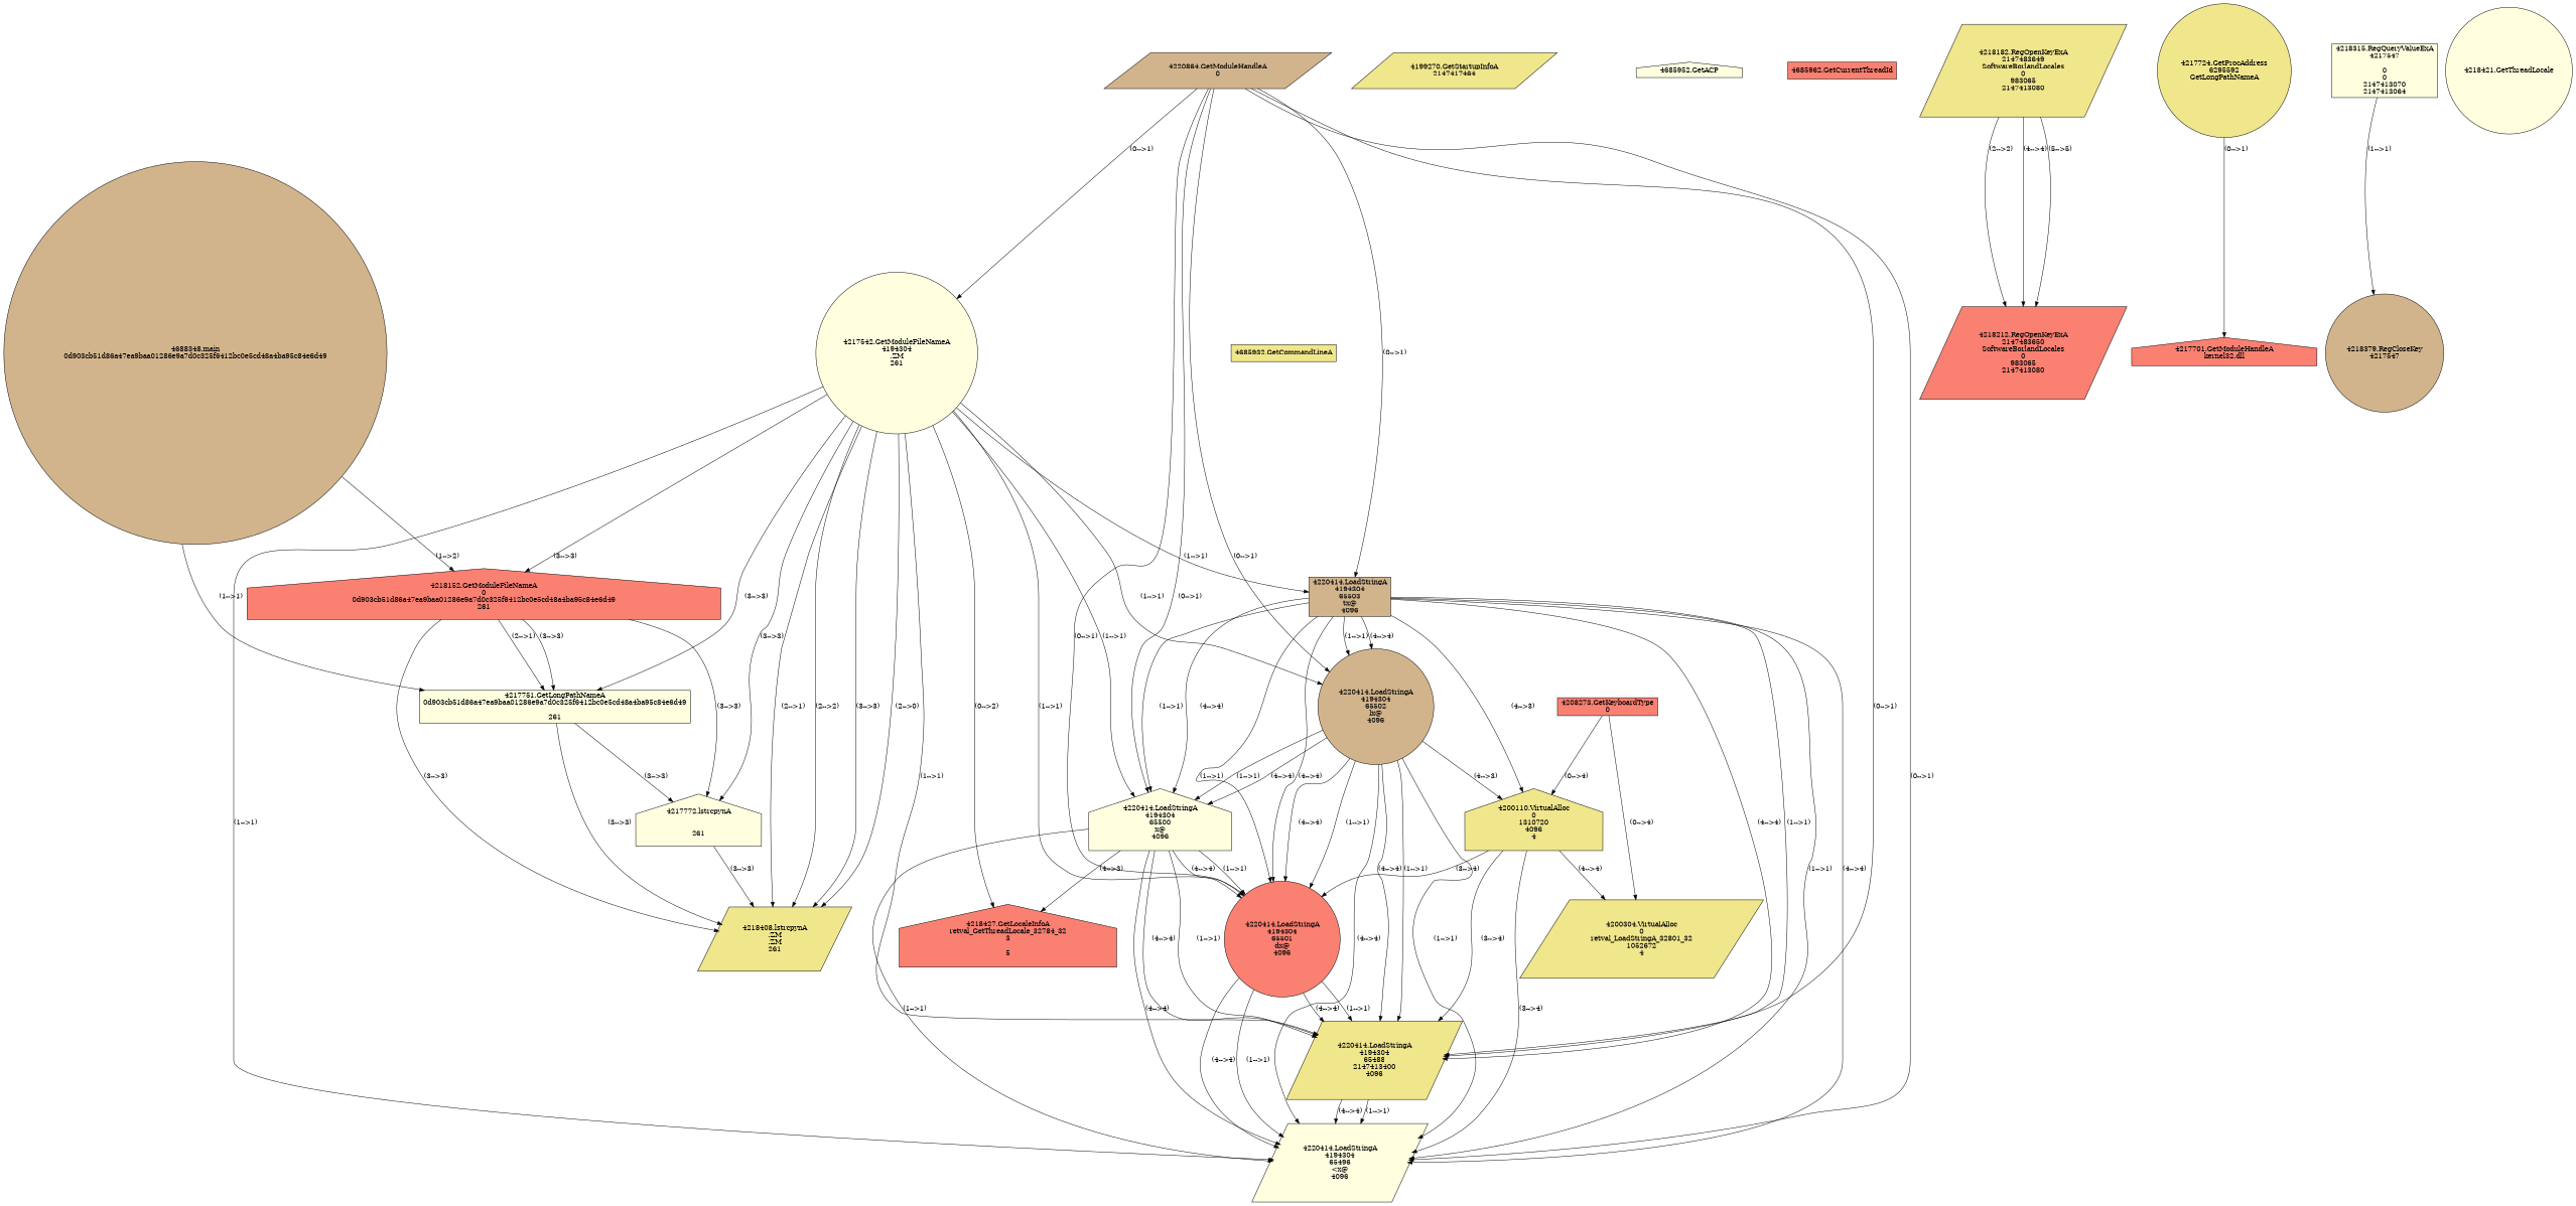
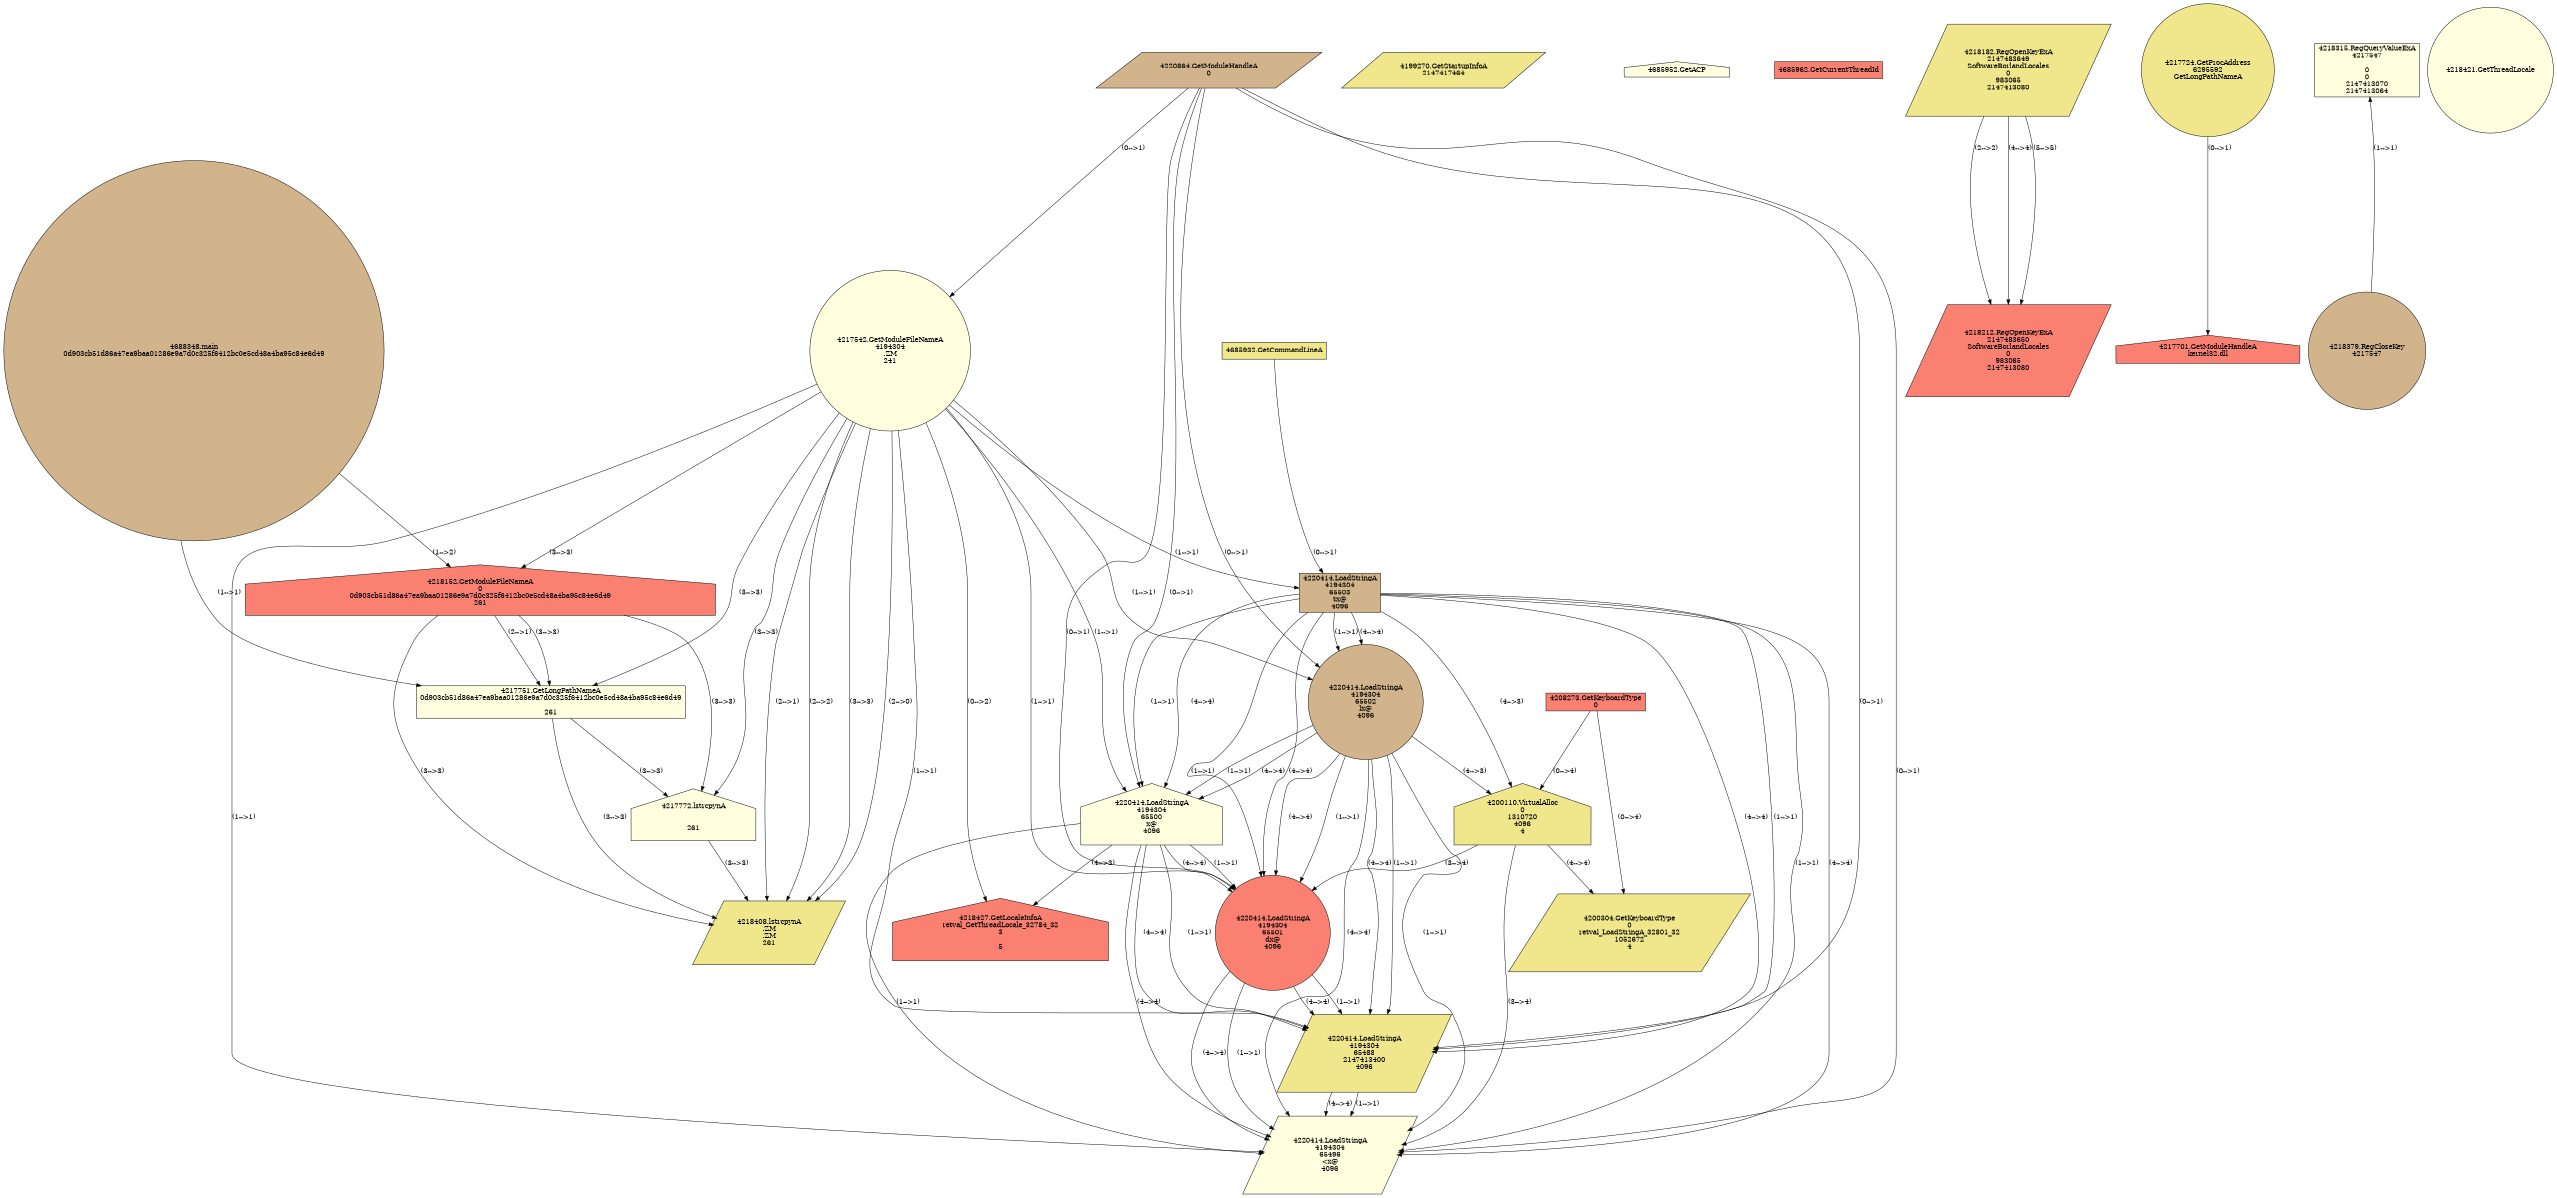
  digraph {
    node [fillcolor=lightyellow shape=parallelogram style=filled]
    n1 [fillcolor=tan label="4688348.main\n0d903cb51d86a47ea9baa01286e9a7d0c325f6412bc0e5cd48a4ba95c84e6d49" shape=circle]
    n2 [fillcolor=salmon label="4218152.GetModuleFileNameA\n0\n0d903cb51d86a47ea9baa01286e9a7d0c325f6412bc0e5cd48a4ba95c84e6d49\n261" shape=house]
    n3 [label="4217751.GetLongPathNameA\n0d903cb51d86a47ea9baa01286e9a7d0c325f6412bc0e5cd48a4ba95c84e6d49\n\n261" shape=box]
    n4 [label="4217772.lstrcpynA\n\n\n261" shape=house]
    n5 [fillcolor=khaki label="4218408.lstrcpynA\n.ZM\n.ZM\n261"]
    n6 [fillcolor=tan label="4220864.GetModuleHandleA\n0"]
-   n7 [label="4217542.GetModuleFileNameA\n4194304\n.ZM\n261" shape=circle]
+   n7 [label="4217542.GetModuleFileNameA\n4194304\n.ZM\n241" shape=circle]
    n8 [fillcolor=tan label="4220414.LoadStringA\n4194304\n65503\ntx@\n4096" shape=box]
    n9 [fillcolor=tan label="4220414.LoadStringA\n4194304\n65502\nlx@\n4096" shape=circle]
    n10 [label="4220414.LoadStringA\n4194304\n65500\n\x@\n4096" shape=house]
    n11 [fillcolor=salmon label="4220414.LoadStringA\n4194304\n65501\ndx@\n4096" shape=circle]
    n12 [fillcolor=khaki label="4220414.LoadStringA\n4194304\n65488\n2147413400\n4096"]
    n13 [label="4220414.LoadStringA\n4194304\n65496\n<x@\n4096"]
    n14 [fillcolor=salmon label="4218427.GetLocaleInfoA\nretval_GetThreadLocale_32784_32\n3\n\n5" shape=house]
    n15 [fillcolor=khaki label="4200110.VirtualAlloc\n0\n1310720\n4096\n4" shape=house]
    n16 [fillcolor=salmon label="4208273.GetKeyboardType\n0" shape=box]
-   n17 [fillcolor=khaki label="4200304.VirtualAlloc\n0\nretval_LoadStringA_32801_32\n1052672\n4"]
+   n17 [fillcolor=khaki label="4200304.GetKeyboardType\n0\nretval_LoadStringA_32801_32\n1052672\n4"]
    n18 [fillcolor=khaki label="4685932.GetCommandLineA\n" shape=box]
    n19 [fillcolor=khaki label="4199270.GetStartupInfoA\n2147417464"]
    n20 [label="4685952.GetACP\n" shape=house]
    n21 [fillcolor=salmon label="4685962.GetCurrentThreadId\n" shape=box]
    n22 [fillcolor=khaki label="4218182.RegOpenKeyExA\n2147483649\nSoftware\Borland\Locales\n0\n983065\n2147413080"]
    n23 [fillcolor=salmon label="4218212.RegOpenKeyExA\n2147483650\nSoftware\Borland\Locales\n0\n983065\n2147413080"]
    n24 [fillcolor=salmon label="4217701.GetModuleHandleA\nkernel32.dll" shape=house]
    n25 [fillcolor=khaki label="4217724.GetProcAddress\n6295592\nGetLongPathNameA" shape=circle]
    n26 [label="4218315.RegQueryValueExA\n4217547\n\n0\n0\n2147413070\n2147413064" shape=box]
    n27 [fillcolor=tan label="4218379.RegCloseKey\n4217547" shape=circle]
    n28 [label="4218421.GetThreadLocale\n" shape=circle]
    n1 -> n2 [label="(1-->2)"]
    n1 -> n3 [label="(1-->1)"]
    n2 -> n3 [label="(2-->1)"]
    n2 -> n3 [label="(3-->3)"]
    n2 -> n4 [label="(3-->3)"]
    n2 -> n5 [label="(3-->3)"]
    n3 -> n4 [label="(3-->3)"]
    n3 -> n5 [label="(3-->3)"]
    n4 -> n5 [label="(3-->3)"]
    n6 -> n7 [label="(0-->1)"]
-   n6 -> n8 [label="(0-->1)"]
+   n18 -> n8 [label="(0-->1)"]
    n6 -> n9 [label="(0-->1)"]
    n6 -> n10 [label="(0-->1)"]
    n6 -> n11 [label="(0-->1)"]
    n6 -> n12 [label="(0-->1)"]
    n6 -> n13 [label="(0-->1)"]
    n7 -> n2 [label="(3-->3)"]
    n7 -> n3 [label="(3-->3)"]
    n7 -> n4 [label="(3-->3)"]
    n7 -> n5 [label="(2-->1)"]
    n7 -> n5 [label="(2-->2)"]
    n7 -> n5 [label="(3-->3)"]
    n7 -> n5 [label="(2-->0)"]
    n7 -> n8 [label="(1-->1)"]
    n7 -> n9 [label="(1-->1)"]
    n7 -> n10 [label="(1-->1)"]
    n7 -> n11 [label="(1-->1)"]
    n7 -> n12 [label="(1-->1)"]
    n7 -> n13 [label="(1-->1)"]
    n7 -> n14 [label="(0-->2)"]
    n8 -> n9 [label="(1-->1)"]
    n8 -> n9 [label="(4-->4)"]
    n8 -> n10 [label="(1-->1)"]
    n8 -> n10 [label="(4-->4)"]
    n8 -> n11 [label="(1-->1)"]
    n8 -> n11 [label="(4-->4)"]
    n8 -> n12 [label="(1-->1)"]
    n8 -> n12 [label="(4-->4)"]
    n8 -> n13 [label="(1-->1)"]
    n8 -> n13 [label="(4-->4)"]
    n8 -> n15 [label="(4-->3)"]
    n9 -> n10 [label="(1-->1)"]
    n9 -> n10 [label="(4-->4)"]
    n9 -> n11 [label="(1-->1)"]
    n9 -> n11 [label="(4-->4)"]
    n9 -> n12 [label="(1-->1)"]
    n9 -> n12 [label="(4-->4)"]
    n9 -> n13 [label="(1-->1)"]
    n9 -> n13 [label="(4-->4)"]
    n9 -> n15 [label="(4-->3)"]
    n10 -> n11 [label="(1-->1)"]
    n10 -> n11 [label="(4-->4)"]
    n10 -> n12 [label="(1-->1)"]
    n10 -> n12 [label="(4-->4)"]
    n10 -> n13 [label="(1-->1)"]
    n10 -> n13 [label="(4-->4)"]
    n10 -> n14 [label="(4-->3)"]
    n11 -> n12 [label="(1-->1)"]
    n11 -> n12 [label="(4-->4)"]
    n11 -> n13 [label="(1-->1)"]
    n11 -> n13 [label="(4-->4)"]
    n12 -> n13 [label="(1-->1)"]
    n12 -> n13 [label="(4-->4)"]
    n15 -> n11 [label="(3-->4)"]
-   n15 -> n12 [label="(3-->4)"]
    n15 -> n13 [label="(3-->4)"]
    n15 -> n17 [label="(4-->4)"]
    n16 -> n15 [label="(0-->4)"]
    n16 -> n17 [label="(0-->4)"]
    n22 -> n23 [label="(2-->2)"]
    n22 -> n23 [label="(4-->4)"]
    n22 -> n23 [label="(5-->5)"]
    n25 -> n24 [label="(0-->1)"]
-   n26 -> n27 [label="(1-->1)"]
+   n27 -> n26 [label="(1-->1)"]
  }
